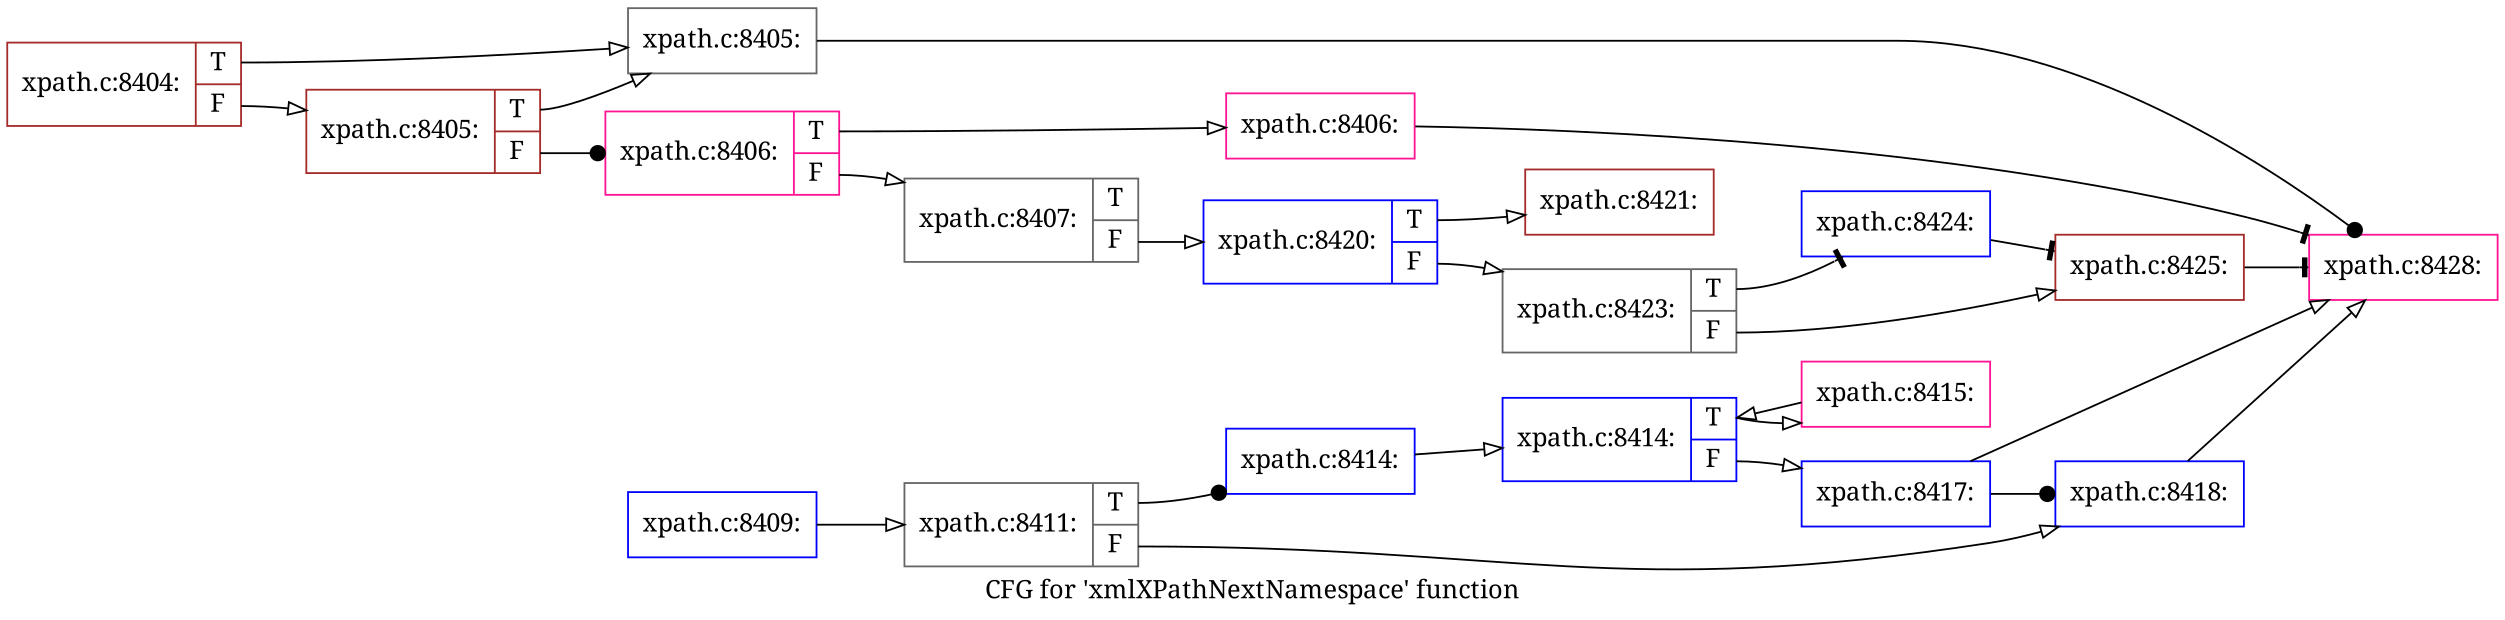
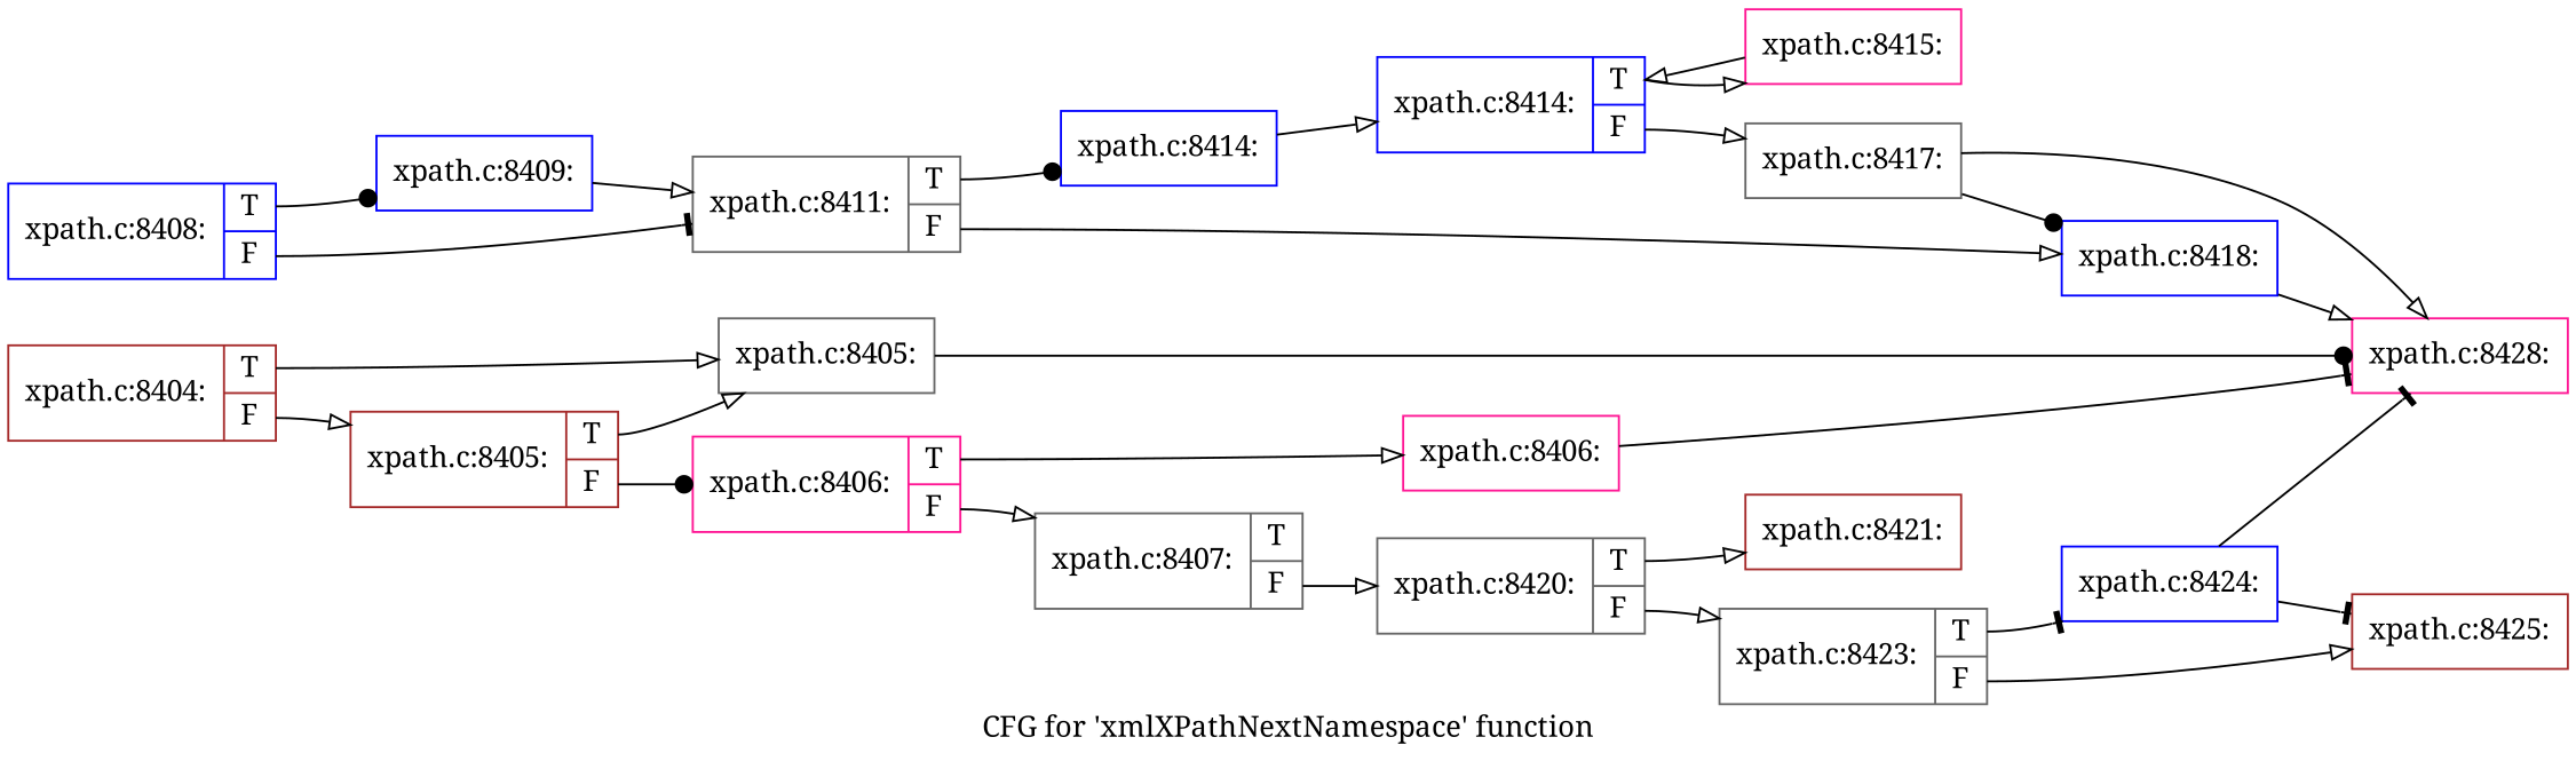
  digraph {
    fontname="Noto Serif"
    label="CFG for 'xmlXPathNextNamespace' function"
    rankdir=LR
    node [color=blue fontname="Noto Serif" shape=record]
    edge [arrowhead=onormal fontname="Noto Serif"]
    n1 [color=brown label="{xpath.c:8404:|{<s0>T|<s1>F}}"]
    n2 [color=gray40 label="{xpath.c:8405:}"]
    n3 [color=brown label="{xpath.c:8405:|{<s0>T|<s1>F}}"]
    n4 [color=deeppink label="{xpath.c:8428:}"]
    n5 [color=deeppink label="{xpath.c:8406:|{<s0>T|<s1>F}}"]
    n6 [color=deeppink label="{xpath.c:8406:}"]
    n7 [color=gray40 label="{xpath.c:8407:|{<s0>T|<s1>F}}"]
-   n8 [label="{xpath.c:8420:|{<s0>T|<s1>F}}"]
+   n8 [color=gray40 label="{xpath.c:8420:|{<s0>T|<s1>F}}"]
+   n9 [label="{xpath.c:8408:|{<s0>T|<s1>F}}"]
    n10 [label="{xpath.c:8409:}"]
    n11 [color=gray40 label="{xpath.c:8411:|{<s0>T|<s1>F}}"]
    n12 [color=brown label="{xpath.c:8421:}"]
    n13 [color=gray40 label="{xpath.c:8423:|{<s0>T|<s1>F}}"]
    n14 [label="{xpath.c:8414:}"]
    n15 [label="{xpath.c:8418:}"]
    n16 [label="{xpath.c:8424:}"]
    n17 [color=brown label="{xpath.c:8425:}"]
    n18 [label="{xpath.c:8414:|{<s0>T|<s1>F}}"]
    n19 [color=deeppink label="{xpath.c:8415:}"]
-   n20 [label="{xpath.c:8417:}"]
+   n20 [color=gray40 label="{xpath.c:8417:}"]
    n1 -> n2 [tailport=s0]
    n1 -> n3 [tailport=s1]
    n2 -> n4 [arrowhead=dot]
    n3 -> n2 [tailport=s0]
    n3 -> n5 [arrowhead=dot tailport=s1]
    n5 -> n6 [tailport=s0]
    n5 -> n7 [tailport=s1]
    n6 -> n4 [arrowhead=tee]
    n7 -> n8 [tailport=s1]
    n8 -> n12 [tailport=s0]
    n8 -> n13 [tailport=s1]
+   n9 -> n10 [arrowhead=dot tailport=s0]
+   n9 -> n11 [arrowhead=tee tailport=s1]
    n10 -> n11
    n11 -> n14 [arrowhead=dot tailport=s0]
    n11 -> n15 [tailport=s1]
    n13 -> n16 [arrowhead=tee tailport=s0]
    n13 -> n17 [tailport=s1]
    n14 -> n18
    n15 -> n4
    n16 -> n17 [arrowhead=tee]
-   n17 -> n4 [arrowhead=tee]
+   n16 -> n4 [arrowhead=tee]
    n18 -> n19 [tailport=s0]
    n18 -> n20 [tailport=s1]
    n19 -> n18
    n20 -> n4
    n20 -> n15 [arrowhead=dot]
  }
